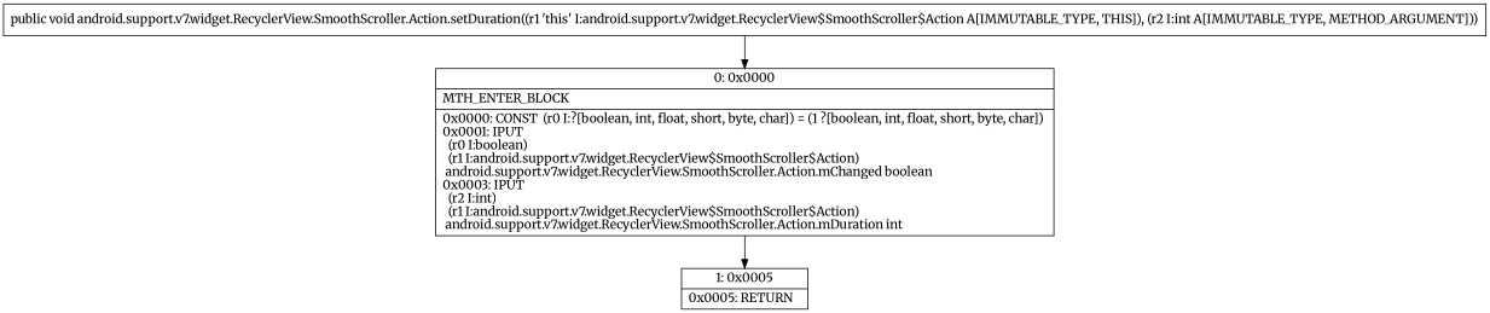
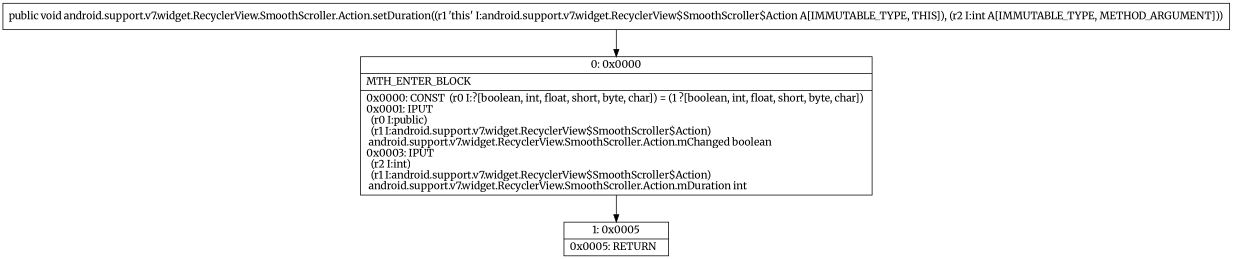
  digraph {
    fontname=Merriweather
    node [shape=record fontname=Merriweather]
    edge [fontname=Merriweather]
-   n1 [label="{0\:\ 0x0000|MTH_ENTER_BLOCK\l|0x0000: CONST  (r0 I:?[boolean, int, float, short, byte, char]) = (1 ?[boolean, int, float, short, byte, char]) \l0x0001: IPUT  \l  (r0 I:boolean)\l  (r1 I:android.support.v7.widget.RecyclerView$SmoothScroller$Action)\l android.support.v7.widget.RecyclerView.SmoothScroller.Action.mChanged boolean \l0x0003: IPUT  \l  (r2 I:int)\l  (r1 I:android.support.v7.widget.RecyclerView$SmoothScroller$Action)\l android.support.v7.widget.RecyclerView.SmoothScroller.Action.mDuration int \l}"]
+   n1 [label="{0\:\ 0x0000|MTH_ENTER_BLOCK\l|0x0000: CONST  (r0 I:?[boolean, int, float, short, byte, char]) = (1 ?[boolean, int, float, short, byte, char]) \l0x0001: IPUT  \l  (r0 I:public)\l  (r1 I:android.support.v7.widget.RecyclerView$SmoothScroller$Action)\l android.support.v7.widget.RecyclerView.SmoothScroller.Action.mChanged boolean \l0x0003: IPUT  \l  (r2 I:int)\l  (r1 I:android.support.v7.widget.RecyclerView$SmoothScroller$Action)\l android.support.v7.widget.RecyclerView.SmoothScroller.Action.mDuration int \l}"]
    n2 [label="{1\:\ 0x0005|0x0005: RETURN   \l}"]
    n3 [label="{public void android.support.v7.widget.RecyclerView.SmoothScroller.Action.setDuration((r1 'this' I:android.support.v7.widget.RecyclerView$SmoothScroller$Action A[IMMUTABLE_TYPE, THIS]), (r2 I:int A[IMMUTABLE_TYPE, METHOD_ARGUMENT])) }"]
    n1 -> n2
    n3 -> n1
  }
